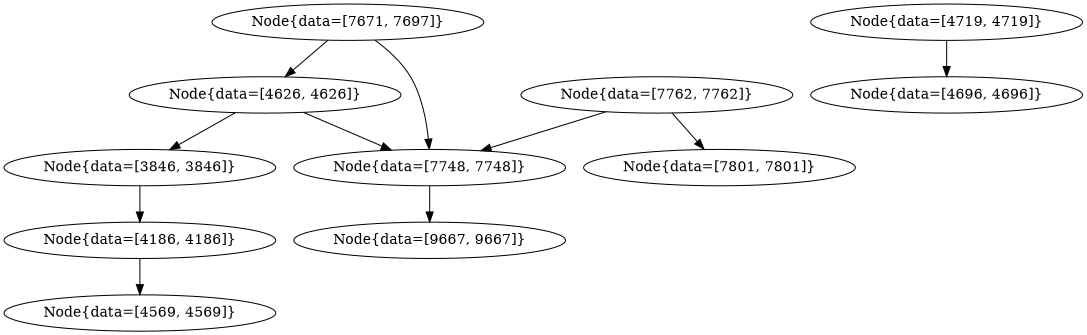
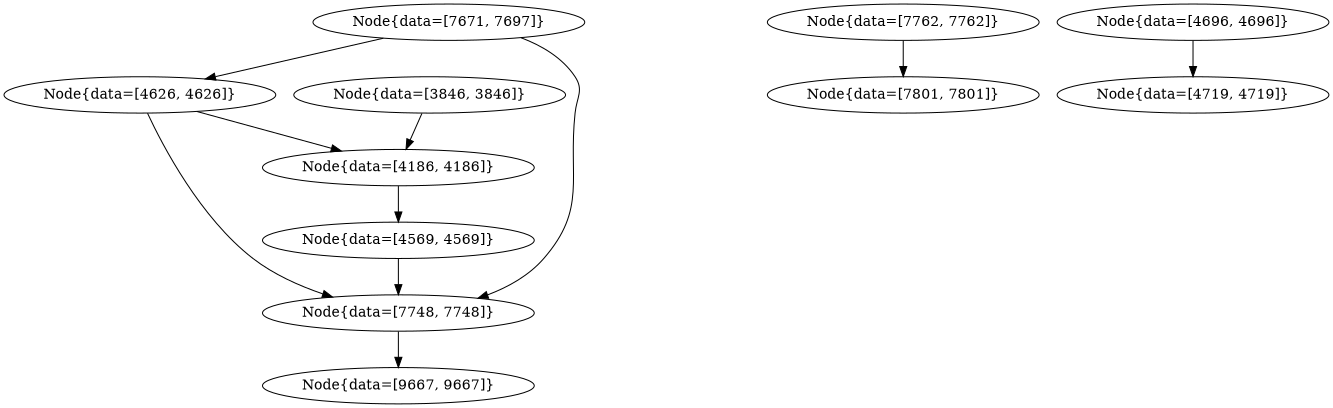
  digraph {
    n1 [label="Node{data=[7671, 7697]}"]
    n2 [label="Node{data=[4626, 4626]}"]
    n3 [label="Node{data=[7748, 7748]}"]
    n4 [label="Node{data=[4186, 4186]}"]
    n5 [label="Node{data=[7762, 7762]}"]
    n6 [label="Node{data=[7801, 7801]}"]
    n7 [label="Node{data=[4569, 4569]}"]
    n8 [label="Node{data=[4696, 4696]}"]
    n9 [label="Node{data=[4719, 4719]}"]
    n10 [label="Node{data=[3846, 3846]}"]
    n11 [label="Node{data=[9667, 9667]}"]
    n1 -> n2
    n1 -> n3
    n2 -> n3
-   n2 -> n10
+   n2 -> n4
    n3 -> n11
    n4 -> n7
-   n5 -> n3
+   n7 -> n3
    n5 -> n6
-   n9 -> n8
+   n8 -> n9
    n10 -> n4
  }
